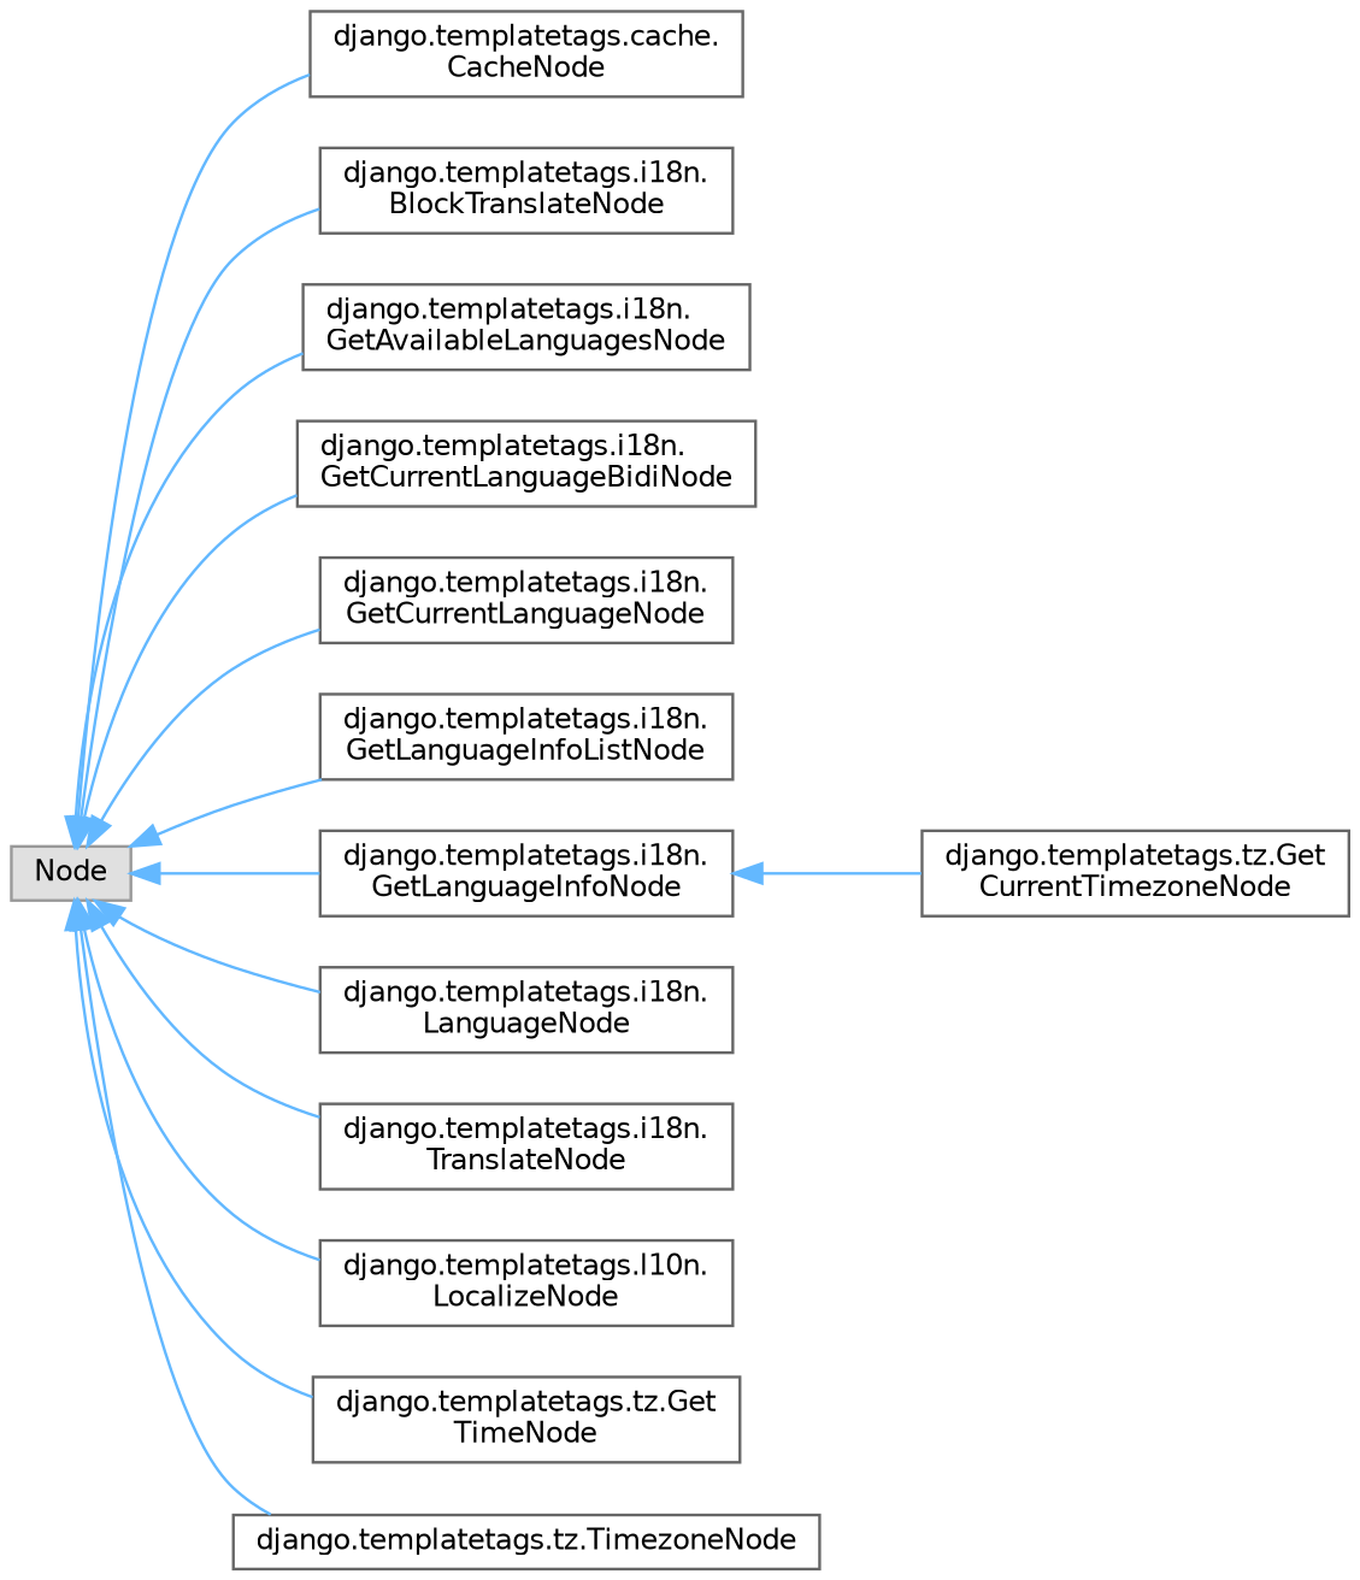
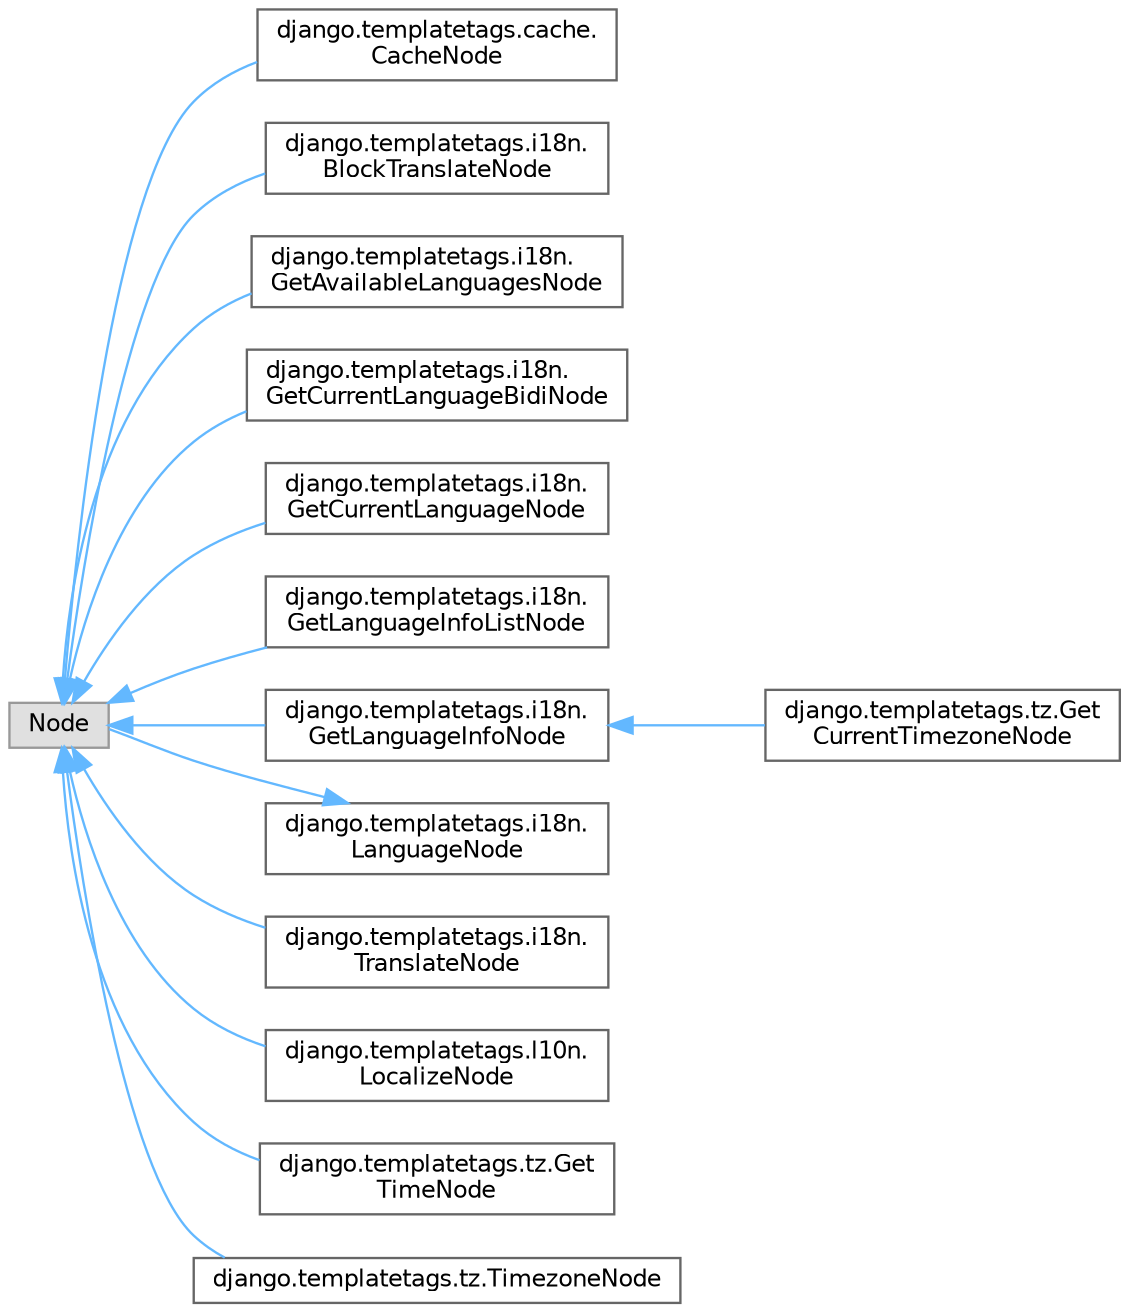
  digraph {
    rankdir=LR
    node [color=grey40 fillcolor=white fontname=Helvetica fontsize=10 shape=box style=filled]
    edge [color=steelblue1 dir=back fontname=Helvetica fontsize=10 labelfontname=Helvetica labelfontsize=10 style=solid]
    n1 [color=grey60 fillcolor="#E0E0E0" height=0.2 label="Node" width=0.4]
    n2 [height=0.2 label="django.templatetags.cache.\lCacheNode" width=0.4]
    n3 [height=0.2 label="django.templatetags.i18n.\lBlockTranslateNode" width=0.4]
    n4 [height=0.2 label="django.templatetags.i18n.\lGetAvailableLanguagesNode" width=0.4]
    n5 [height=0.2 label="django.templatetags.i18n.\lGetCurrentLanguageBidiNode" width=0.4]
    n6 [height=0.2 label="django.templatetags.i18n.\lGetCurrentLanguageNode" width=0.4]
    n7 [height=0.2 label="django.templatetags.i18n.\lGetLanguageInfoListNode" width=0.4]
    n8 [height=0.2 label="django.templatetags.i18n.\lGetLanguageInfoNode" width=0.4]
    n9 [height=0.2 label="django.templatetags.i18n.\lLanguageNode" width=0.4]
    n10 [height=0.2 label="django.templatetags.i18n.\lTranslateNode" width=0.4]
    n11 [height=0.2 label="django.templatetags.l10n.\lLocalizeNode" width=0.4]
    n12 [height=0.2 label="django.templatetags.tz.Get\lTimeNode" width=0.4]
    n13 [height=0.2 label="django.templatetags.tz.TimezoneNode" width=0.4]
    n14 [height=0.2 label="django.templatetags.tz.Get\lCurrentTimezoneNode" width=0.4]
    n1 -> n2
    n1 -> n3
    n1 -> n4
    n1 -> n5
    n1 -> n6
    n1 -> n7
    n1 -> n8
-   n1 -> n9
+   n9 -> n1
    n1 -> n10
    n1 -> n11
    n1 -> n12
    n1 -> n13
    n8 -> n14
  }
